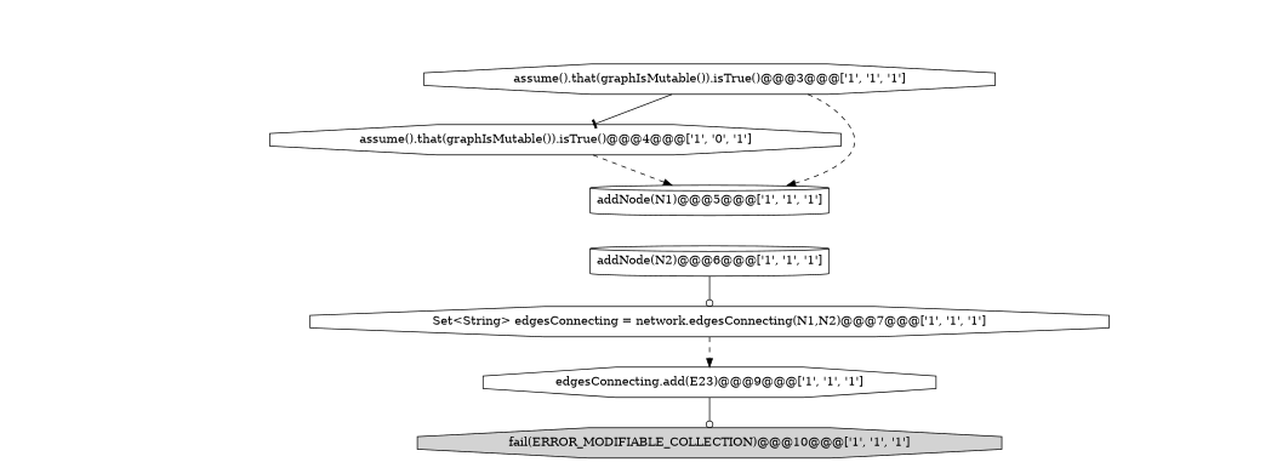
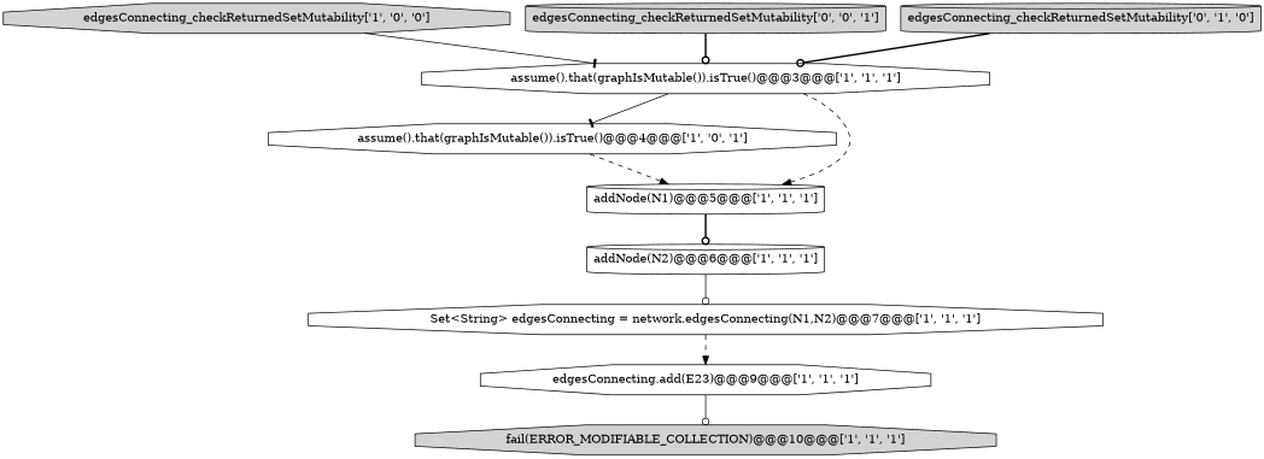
  digraph {
    node [fillcolor=white shape=octagon style=filled]
    edge [arrowhead=odot style=solid]
    n1 [label="assume().that(graphIsMutable()).isTrue()@@@4@@@['1', '0', '1']"]
    n2 [label="addNode(N1)@@@5@@@['1', '1', '1']" shape=cylinder]
    n3 [label="addNode(N2)@@@6@@@['1', '1', '1']" shape=cylinder]
    n4 [fillcolor=lightgray label="fail(ERROR_MODIFIABLE_COLLECTION)@@@10@@@['1', '1', '1']"]
+   n5 [fillcolor=lightgray label="edgesConnecting_checkReturnedSetMutability['1', '0', '0']"]
    n6 [label="assume().that(graphIsMutable()).isTrue()@@@3@@@['1', '1', '1']"]
+   n7 [fillcolor=lightgray label="edgesConnecting_checkReturnedSetMutability['0', '0', '1']" shape=cylinder]
    n8 [label="Set<String> edgesConnecting = network.edgesConnecting(N1,N2)@@@7@@@['1', '1', '1']"]
    n9 [label="edgesConnecting.add(E23)@@@9@@@['1', '1', '1']"]
+   n10 [fillcolor=lightgray label="edgesConnecting_checkReturnedSetMutability['0', '1', '0']" shape=cylinder]
    n1 -> n2 [arrowhead=normal style=dashed]
+   n2 -> n3 [style=bold]
    n3 -> n8
+   n5 -> n6 [arrowhead=tee]
    n6 -> n1 [arrowhead=tee]
    n6 -> n2 [arrowhead=normal style=dashed]
+   n7 -> n6 [style=bold]
    n8 -> n9 [arrowhead=normal style=dashed]
    n9 -> n4
+   n10 -> n6 [style=bold]
  }
